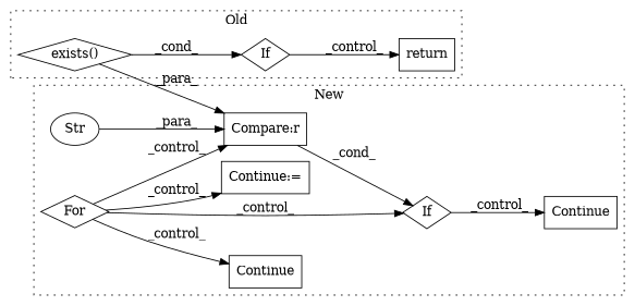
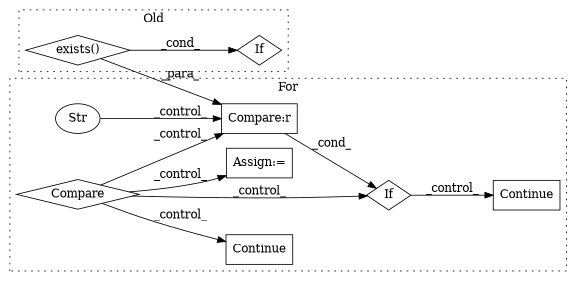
  digraph {
    rankdir=LR
    node [a=96 l=3 shape=box]
    n1 [a=75 l="15,1" label="exists()" s="7645,7669" shape=diamond]
    n2 [label=If s=7642 shape=diamond]
-   n3 [a=93 l=7 label=return s=7696]
    n4 [a=43 l=8 label=Continue s=9545]
-   n5 [a=68 label="Continue:=" s=9321]
+   n5 [a=68 label="Assign:=" s=9321]
    n6 [a=43 l=8 label=Continue s=9451]
    n7 [label=If s=9472 shape=diamond]
-   n8 [a=107 l="4,14" label=For s="9248,9290" shape=diamond]
+   n8 [a=107 l="4,14" label=Compare s="9248,9290" shape=diamond]
    n9 [a=40 l=23 label="Compare:r" s=9504]
    n10 [a=66 l=2 label=Str s=9525 shape=ellipse]
    subgraph cluster_1 {
      label=Old
      style=dotted
      n1
      n2
-     n3
    }
    subgraph cluster_2 {
-     label=New
+     label=For
      style=dotted
      n4
      n5
      n6
      n7
      n8
      n9
      n10
    }
    n1 -> n2 [label=_cond_]
    n1 -> n9 [label=_para_]
-   n2 -> n3 [label=_control_]
    n7 -> n4 [label=_control_]
    n8 -> n5 [label=_control_]
    n8 -> n6 [label=_control_]
    n8 -> n7 [label=_control_]
    n8 -> n9 [label=_control_]
    n9 -> n7 [label=_cond_]
-   n10 -> n9 [label=_para_]
+   n10 -> n9 [label=_control_]
  }
